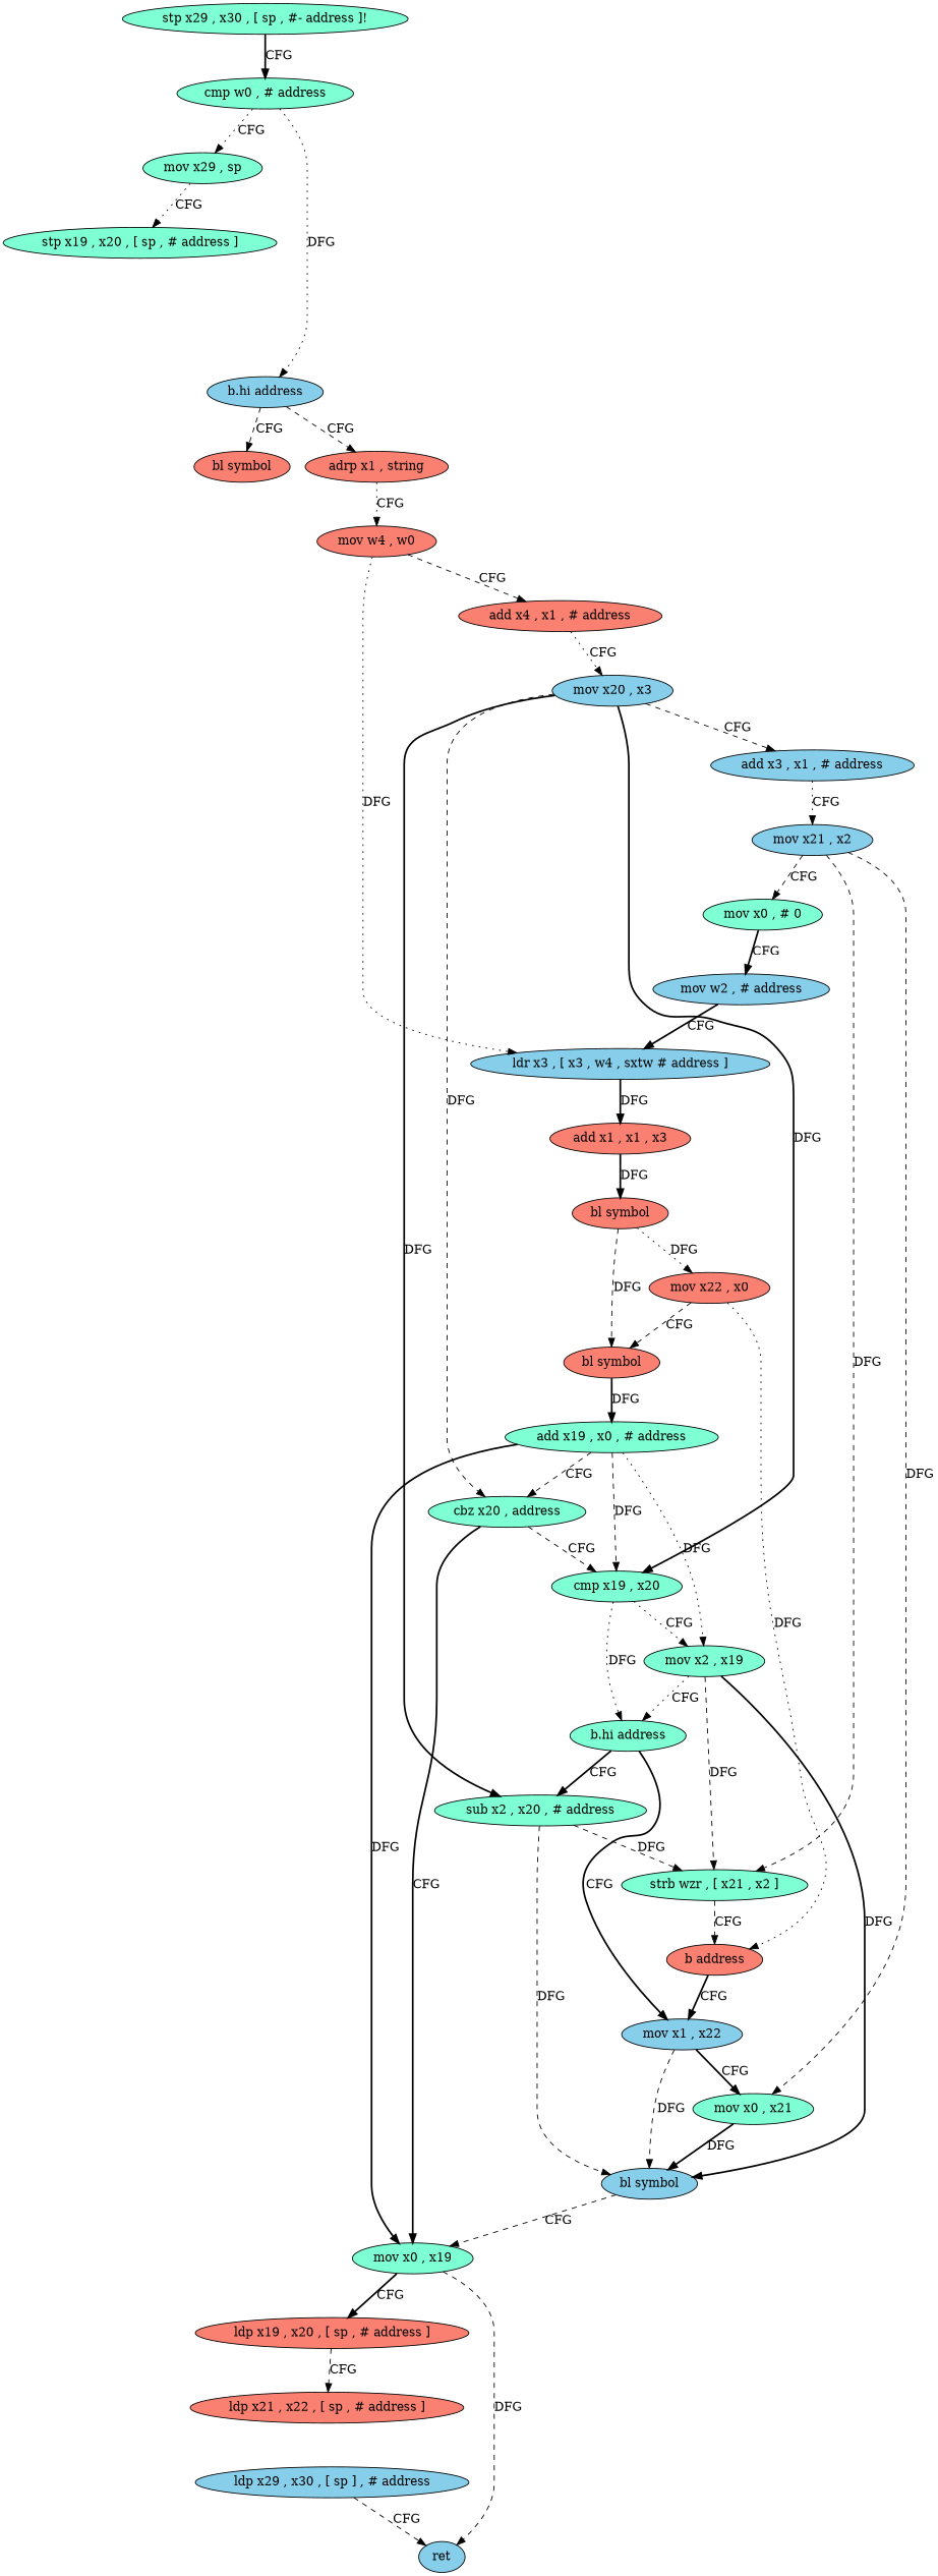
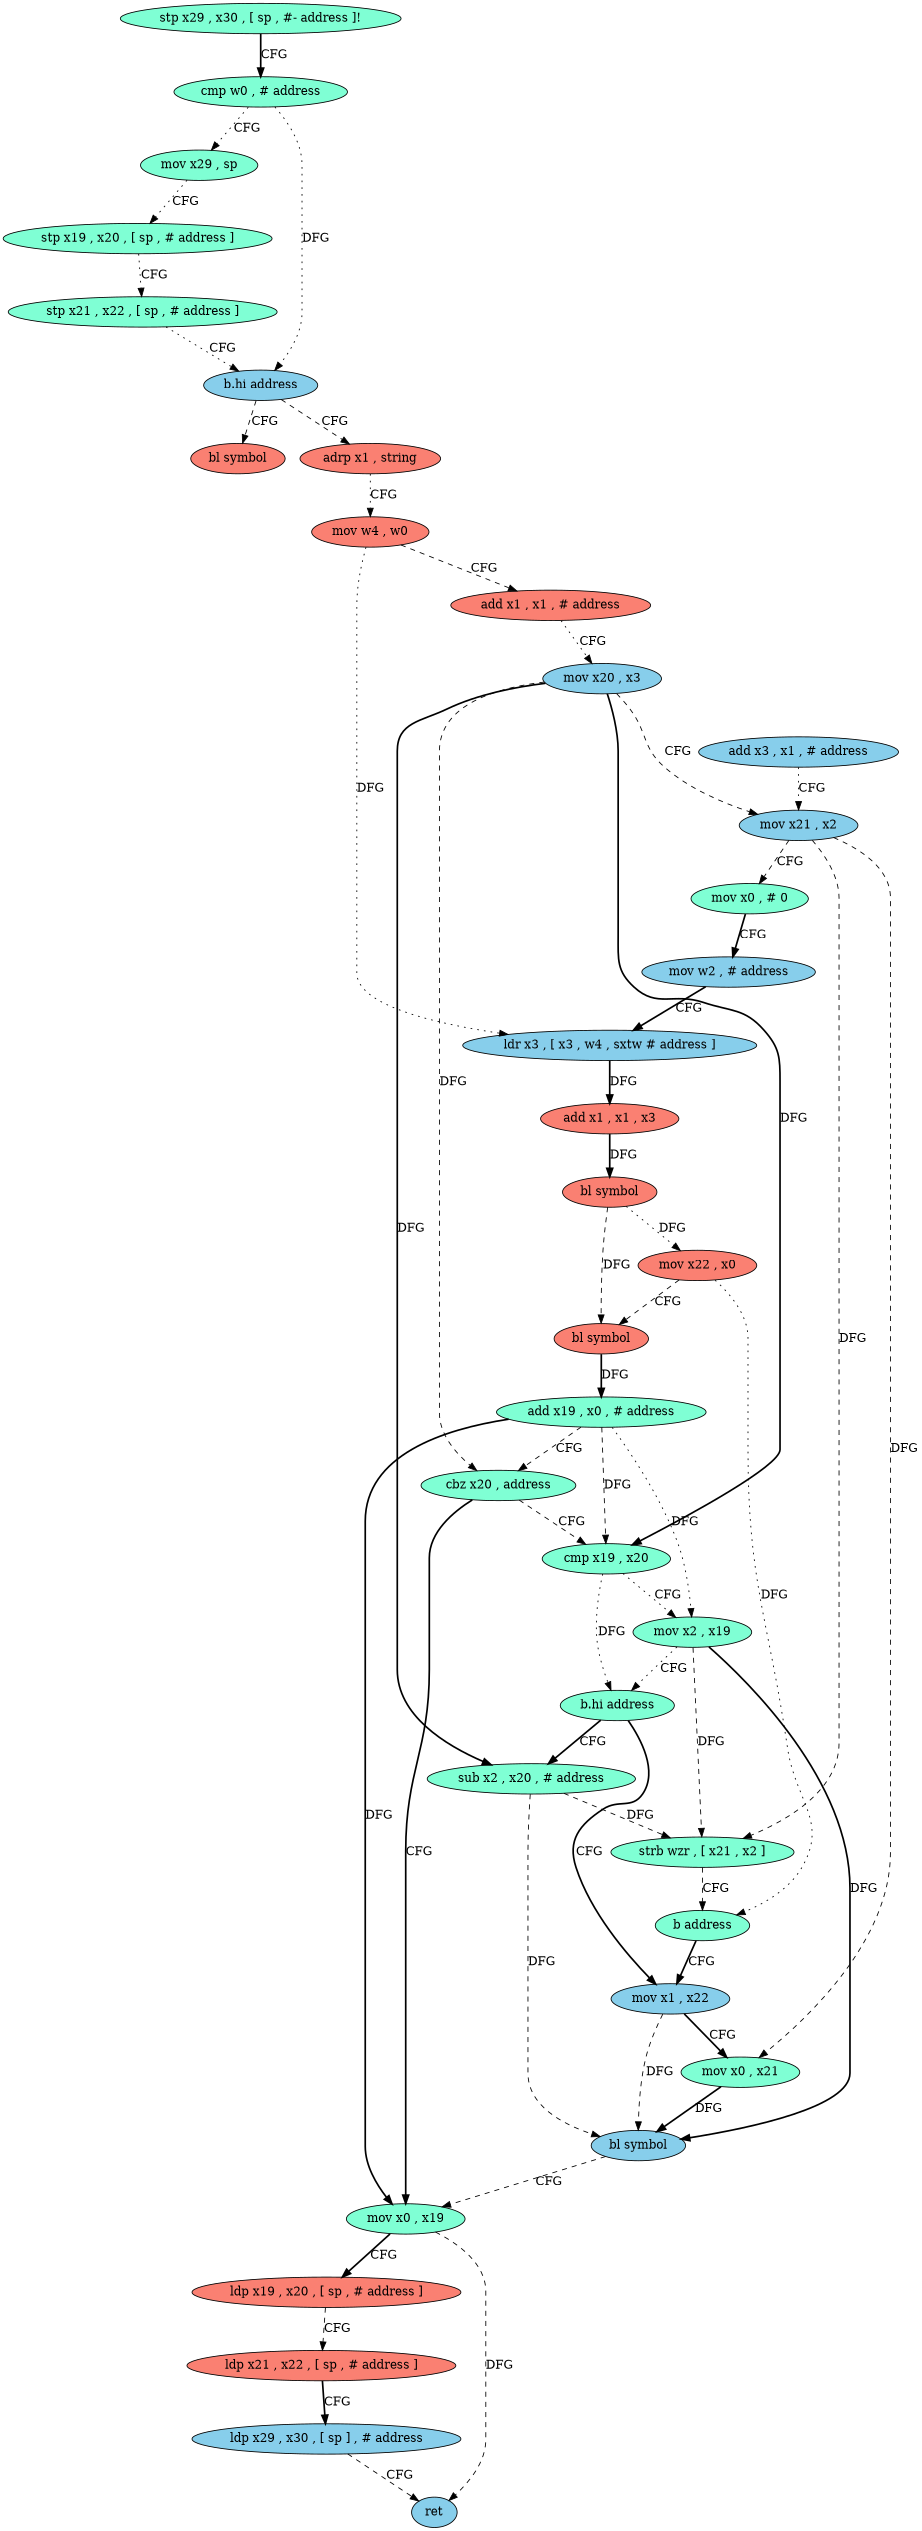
  digraph {
    node [fillcolor=aquamarine style=filled]
    edge [style=dashed]
    n1 [label="stp x29 , x30 , [ sp , #- address ]!"]
    n2 [label="cmp w0 , # address"]
    n3 [label="mov x29 , sp"]
    n4 [fillcolor=skyblue label="b.hi address"]
    n5 [label="stp x19 , x20 , [ sp , # address ]"]
    n6 [fillcolor=salmon label="bl symbol"]
    n7 [fillcolor=salmon label="adrp x1 , string"]
+   n8 [label="stp x21 , x22 , [ sp , # address ]"]
    n9 [fillcolor=salmon label="mov w4 , w0"]
-   n10 [fillcolor=salmon label="add x4 , x1 , # address"]
+   n10 [fillcolor=salmon label="add x1 , x1 , # address"]
    n11 [fillcolor=skyblue label="ldr x3 , [ x3 , w4 , sxtw # address ]"]
    n12 [fillcolor=skyblue label="mov x20 , x3"]
    n13 [fillcolor=salmon label="add x1 , x1 , x3"]
    n14 [fillcolor=skyblue label="add x3 , x1 , # address"]
    n15 [label="cbz x20 , address"]
    n16 [label="cmp x19 , x20"]
    n17 [label="sub x2 , x20 , # address"]
    n18 [fillcolor=skyblue label="mov x21 , x2"]
    n19 [label="mov x0 , x19"]
    n20 [label="mov x2 , x19"]
    n21 [label="b.hi address"]
    n22 [label="strb wzr , [ x21 , x2 ]"]
    n23 [fillcolor=skyblue label="bl symbol"]
    n24 [label="mov x0 , # 0"]
    n25 [label="mov x0 , x21"]
    n26 [fillcolor=skyblue label="mov w2 , # address"]
-   n27 [fillcolor=salmon label="b address"]
+   n27 [label="b address"]
    n28 [fillcolor=salmon label="bl symbol"]
    n29 [fillcolor=salmon label="mov x22 , x0"]
    n30 [fillcolor=salmon label="bl symbol"]
    n31 [label="add x19 , x0 , # address"]
    n32 [fillcolor=skyblue label="mov x1 , x22"]
    n33 [fillcolor=salmon label="ldp x19 , x20 , [ sp , # address ]"]
    n34 [fillcolor=skyblue label=ret]
    n35 [fillcolor=salmon label="ldp x21 , x22 , [ sp , # address ]"]
    n36 [fillcolor=skyblue label="ldp x29 , x30 , [ sp ] , # address"]
    n1 -> n2 [label=CFG style=bold]
    n2 -> n3 [label=CFG style=dotted]
    n2 -> n4 [label=DFG style=dotted]
    n3 -> n5 [label=CFG style=dotted]
    n4 -> n6 [label=CFG]
    n4 -> n7 [label=CFG]
+   n5 -> n8 [label=CFG style=dotted]
    n7 -> n9 [label=CFG style=dotted]
+   n8 -> n4 [label=CFG style=dotted]
    n9 -> n10 [label=CFG]
    n9 -> n11 [label=DFG style=dotted]
    n10 -> n12 [label=CFG style=dotted]
    n11 -> n13 [label=DFG style=bold]
-   n12 -> n14 [label=CFG]
+   n12 -> n18 [label=CFG]
    n12 -> n15 [label=DFG]
    n12 -> n16 [label=DFG style=bold]
    n12 -> n17 [label=DFG style=bold]
    n13 -> n28 [label=DFG style=bold]
    n14 -> n18 [label=CFG style=dotted]
    n15 -> n16 [label=CFG]
    n15 -> n19 [label=CFG style=bold]
    n16 -> n20 [label=CFG style=dotted]
    n16 -> n21 [label=DFG style=dotted]
    n17 -> n22 [label=DFG]
    n17 -> n23 [label=DFG]
    n18 -> n22 [label=DFG]
    n18 -> n24 [label=CFG]
    n18 -> n25 [label=DFG]
    n19 -> n33 [label=CFG style=bold]
    n19 -> n34 [label=DFG]
    n20 -> n21 [label=CFG style=dotted]
    n20 -> n22 [label=DFG]
    n20 -> n23 [label=DFG style=bold]
    n21 -> n17 [label=CFG style=bold]
    n21 -> n32 [label=CFG style=bold]
    n22 -> n27 [label=CFG]
    n23 -> n19 [label=CFG]
    n24 -> n26 [label=CFG style=bold]
    n25 -> n23 [label=DFG style=bold]
    n26 -> n11 [label=CFG style=bold]
    n27 -> n32 [label=CFG style=bold]
    n28 -> n29 [label=DFG style=dotted]
    n28 -> n30 [label=DFG]
    n29 -> n27 [label=DFG style=dotted]
    n29 -> n30 [label=CFG]
    n30 -> n31 [label=DFG style=bold]
    n31 -> n15 [label=CFG]
    n31 -> n16 [label=DFG]
    n31 -> n19 [label=DFG style=bold]
    n31 -> n20 [label=DFG style=dotted]
    n32 -> n23 [label=DFG]
    n32 -> n25 [label=CFG style=bold]
    n33 -> n35 [label=CFG]
+   n35 -> n36 [label=CFG style=bold]
    n36 -> n34 [label=CFG]
  }
